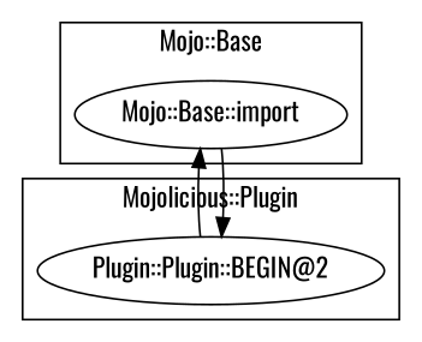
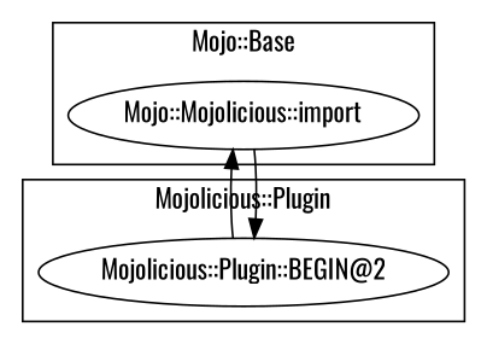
  digraph {
    fontname=Oswald
    node [fontname=Oswald]
    edge [fontname=Oswald]
-   "Mojo::Base::import"
-   "Mojolicious::Plugin::BEGIN@2" [label="Plugin::Plugin::BEGIN@2"]
+   "Mojo::Base::import" [label="Mojo::Mojolicious::import"]
+   "Mojolicious::Plugin::BEGIN@2"
    subgraph cluster_1 {
      label="Mojo::Base"
      "Mojo::Base::import"
    }
    subgraph cluster_2 {
      label="Mojolicious::Plugin"
      "Mojolicious::Plugin::BEGIN@2"
    }
    "Mojo::Base::import" -> "Mojolicious::Plugin::BEGIN@2"
    "Mojolicious::Plugin::BEGIN@2" -> "Mojo::Base::import"
  }
